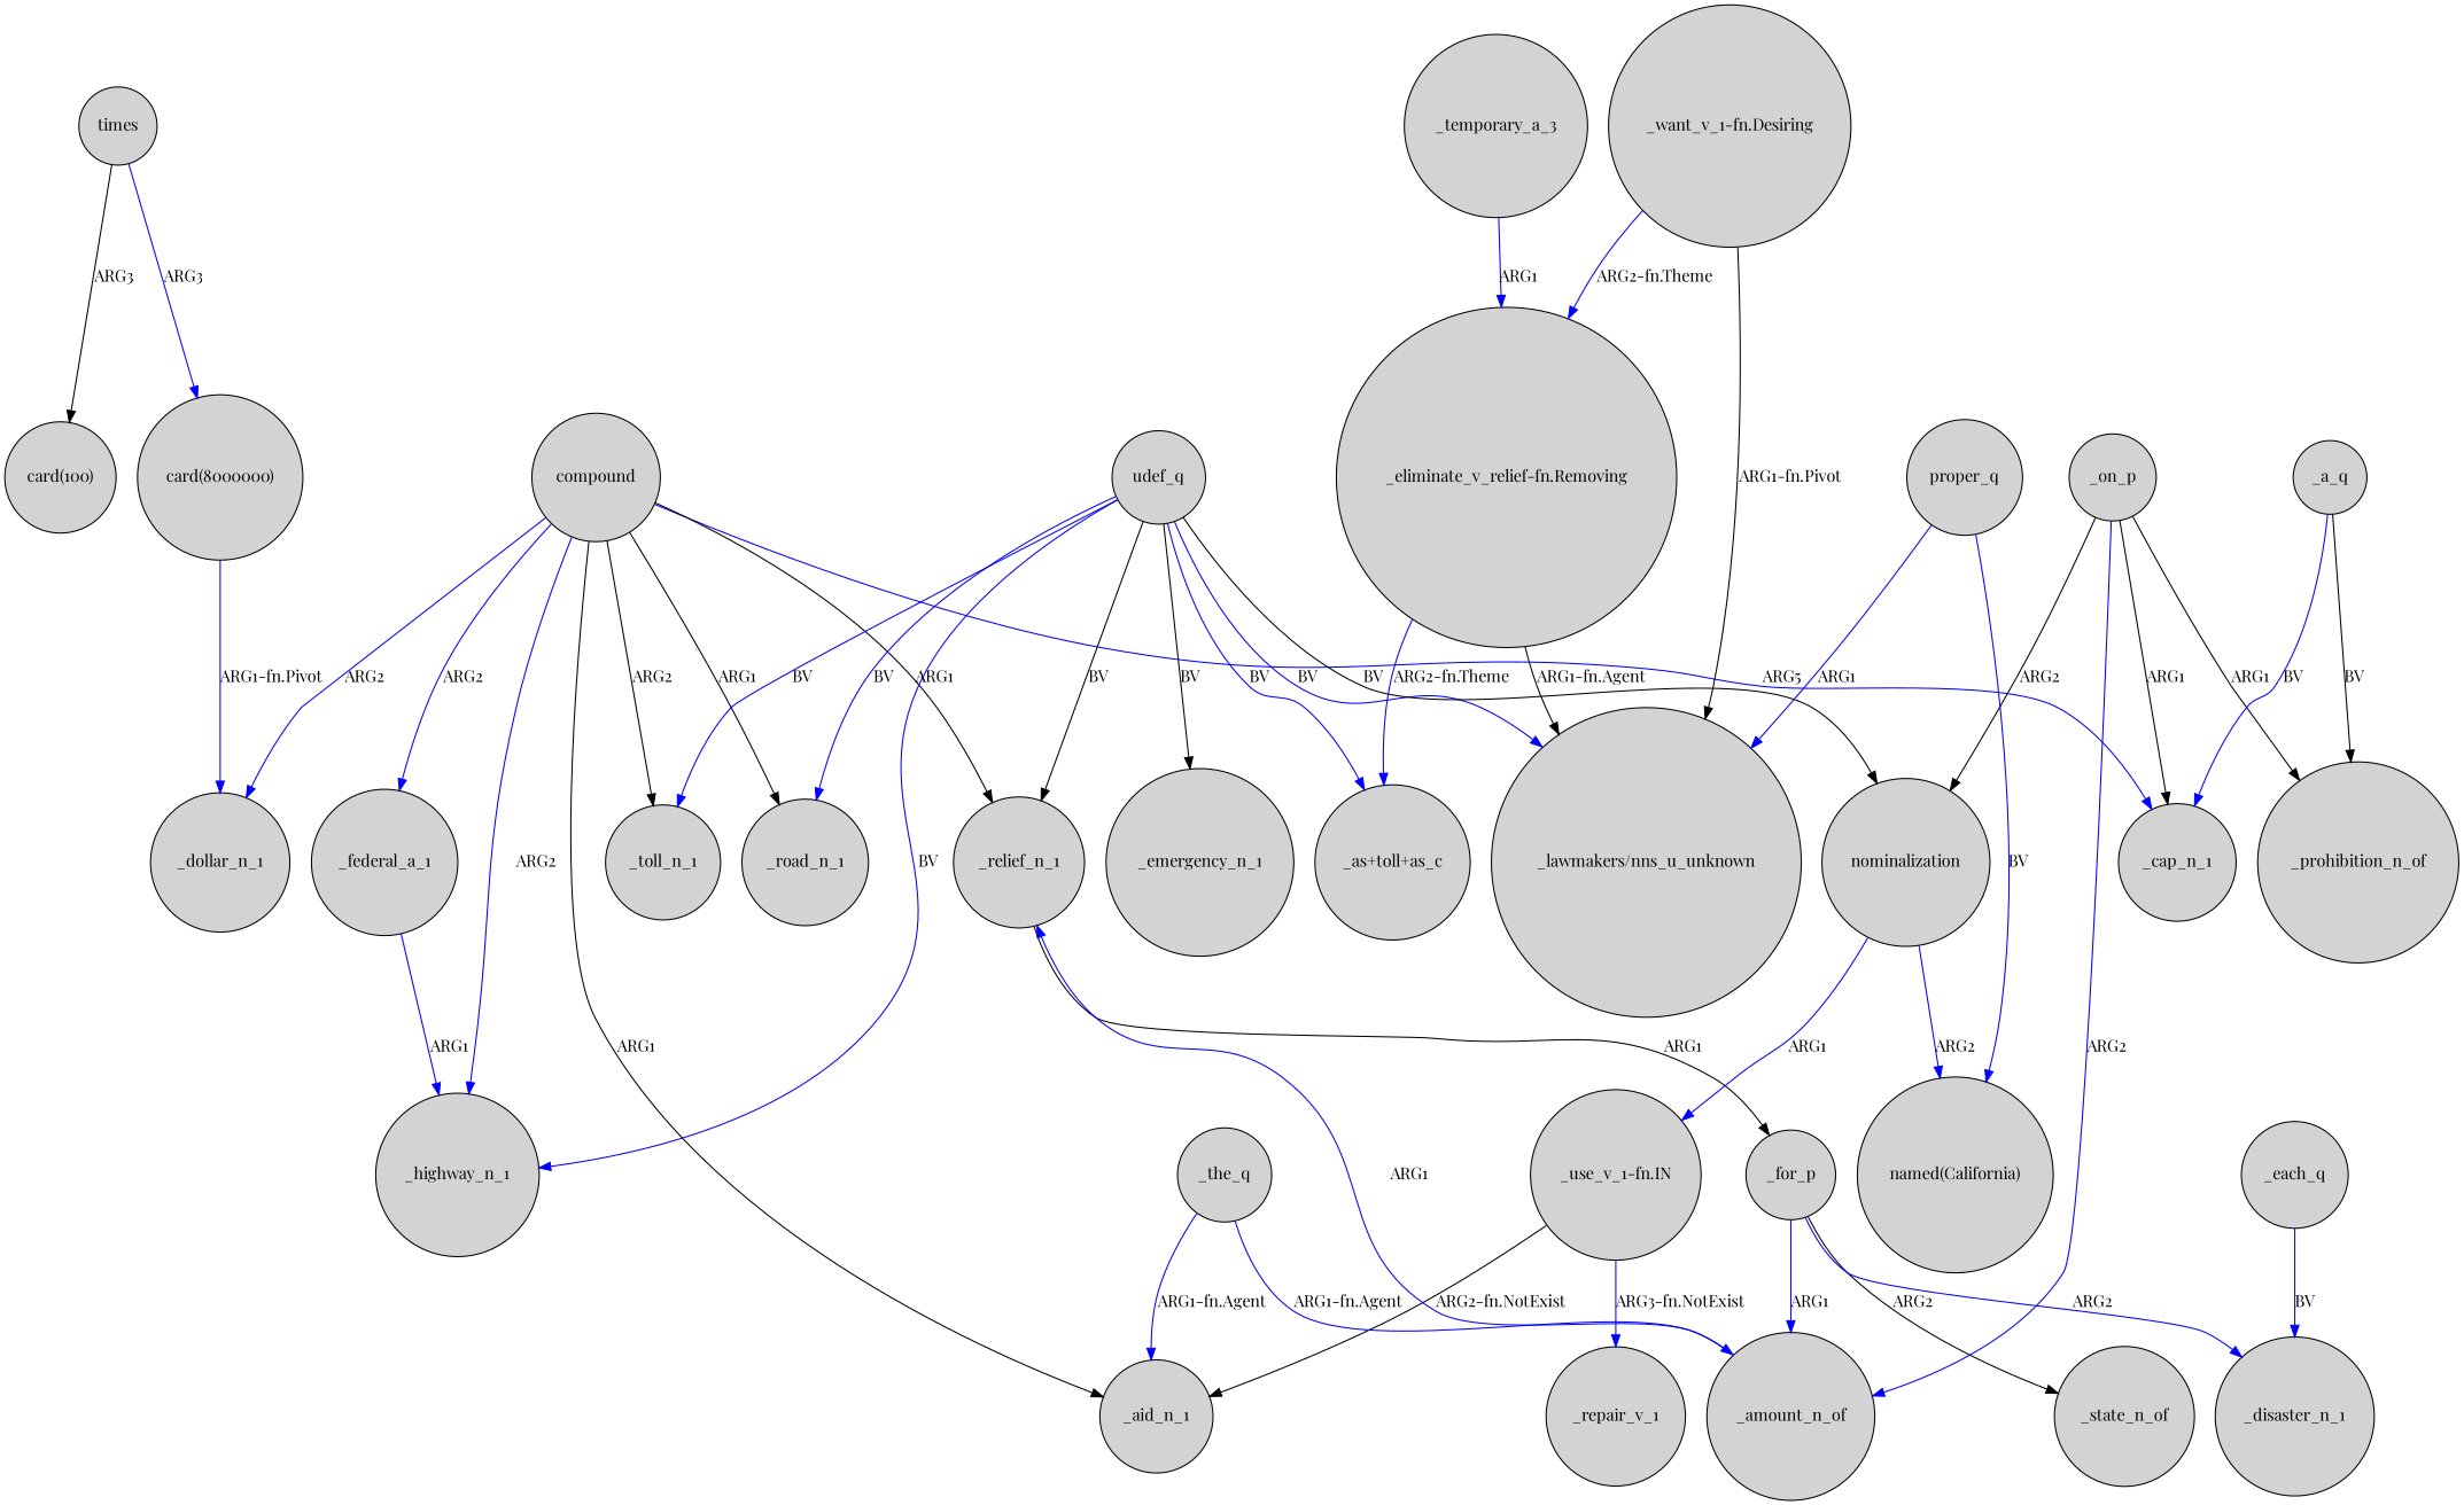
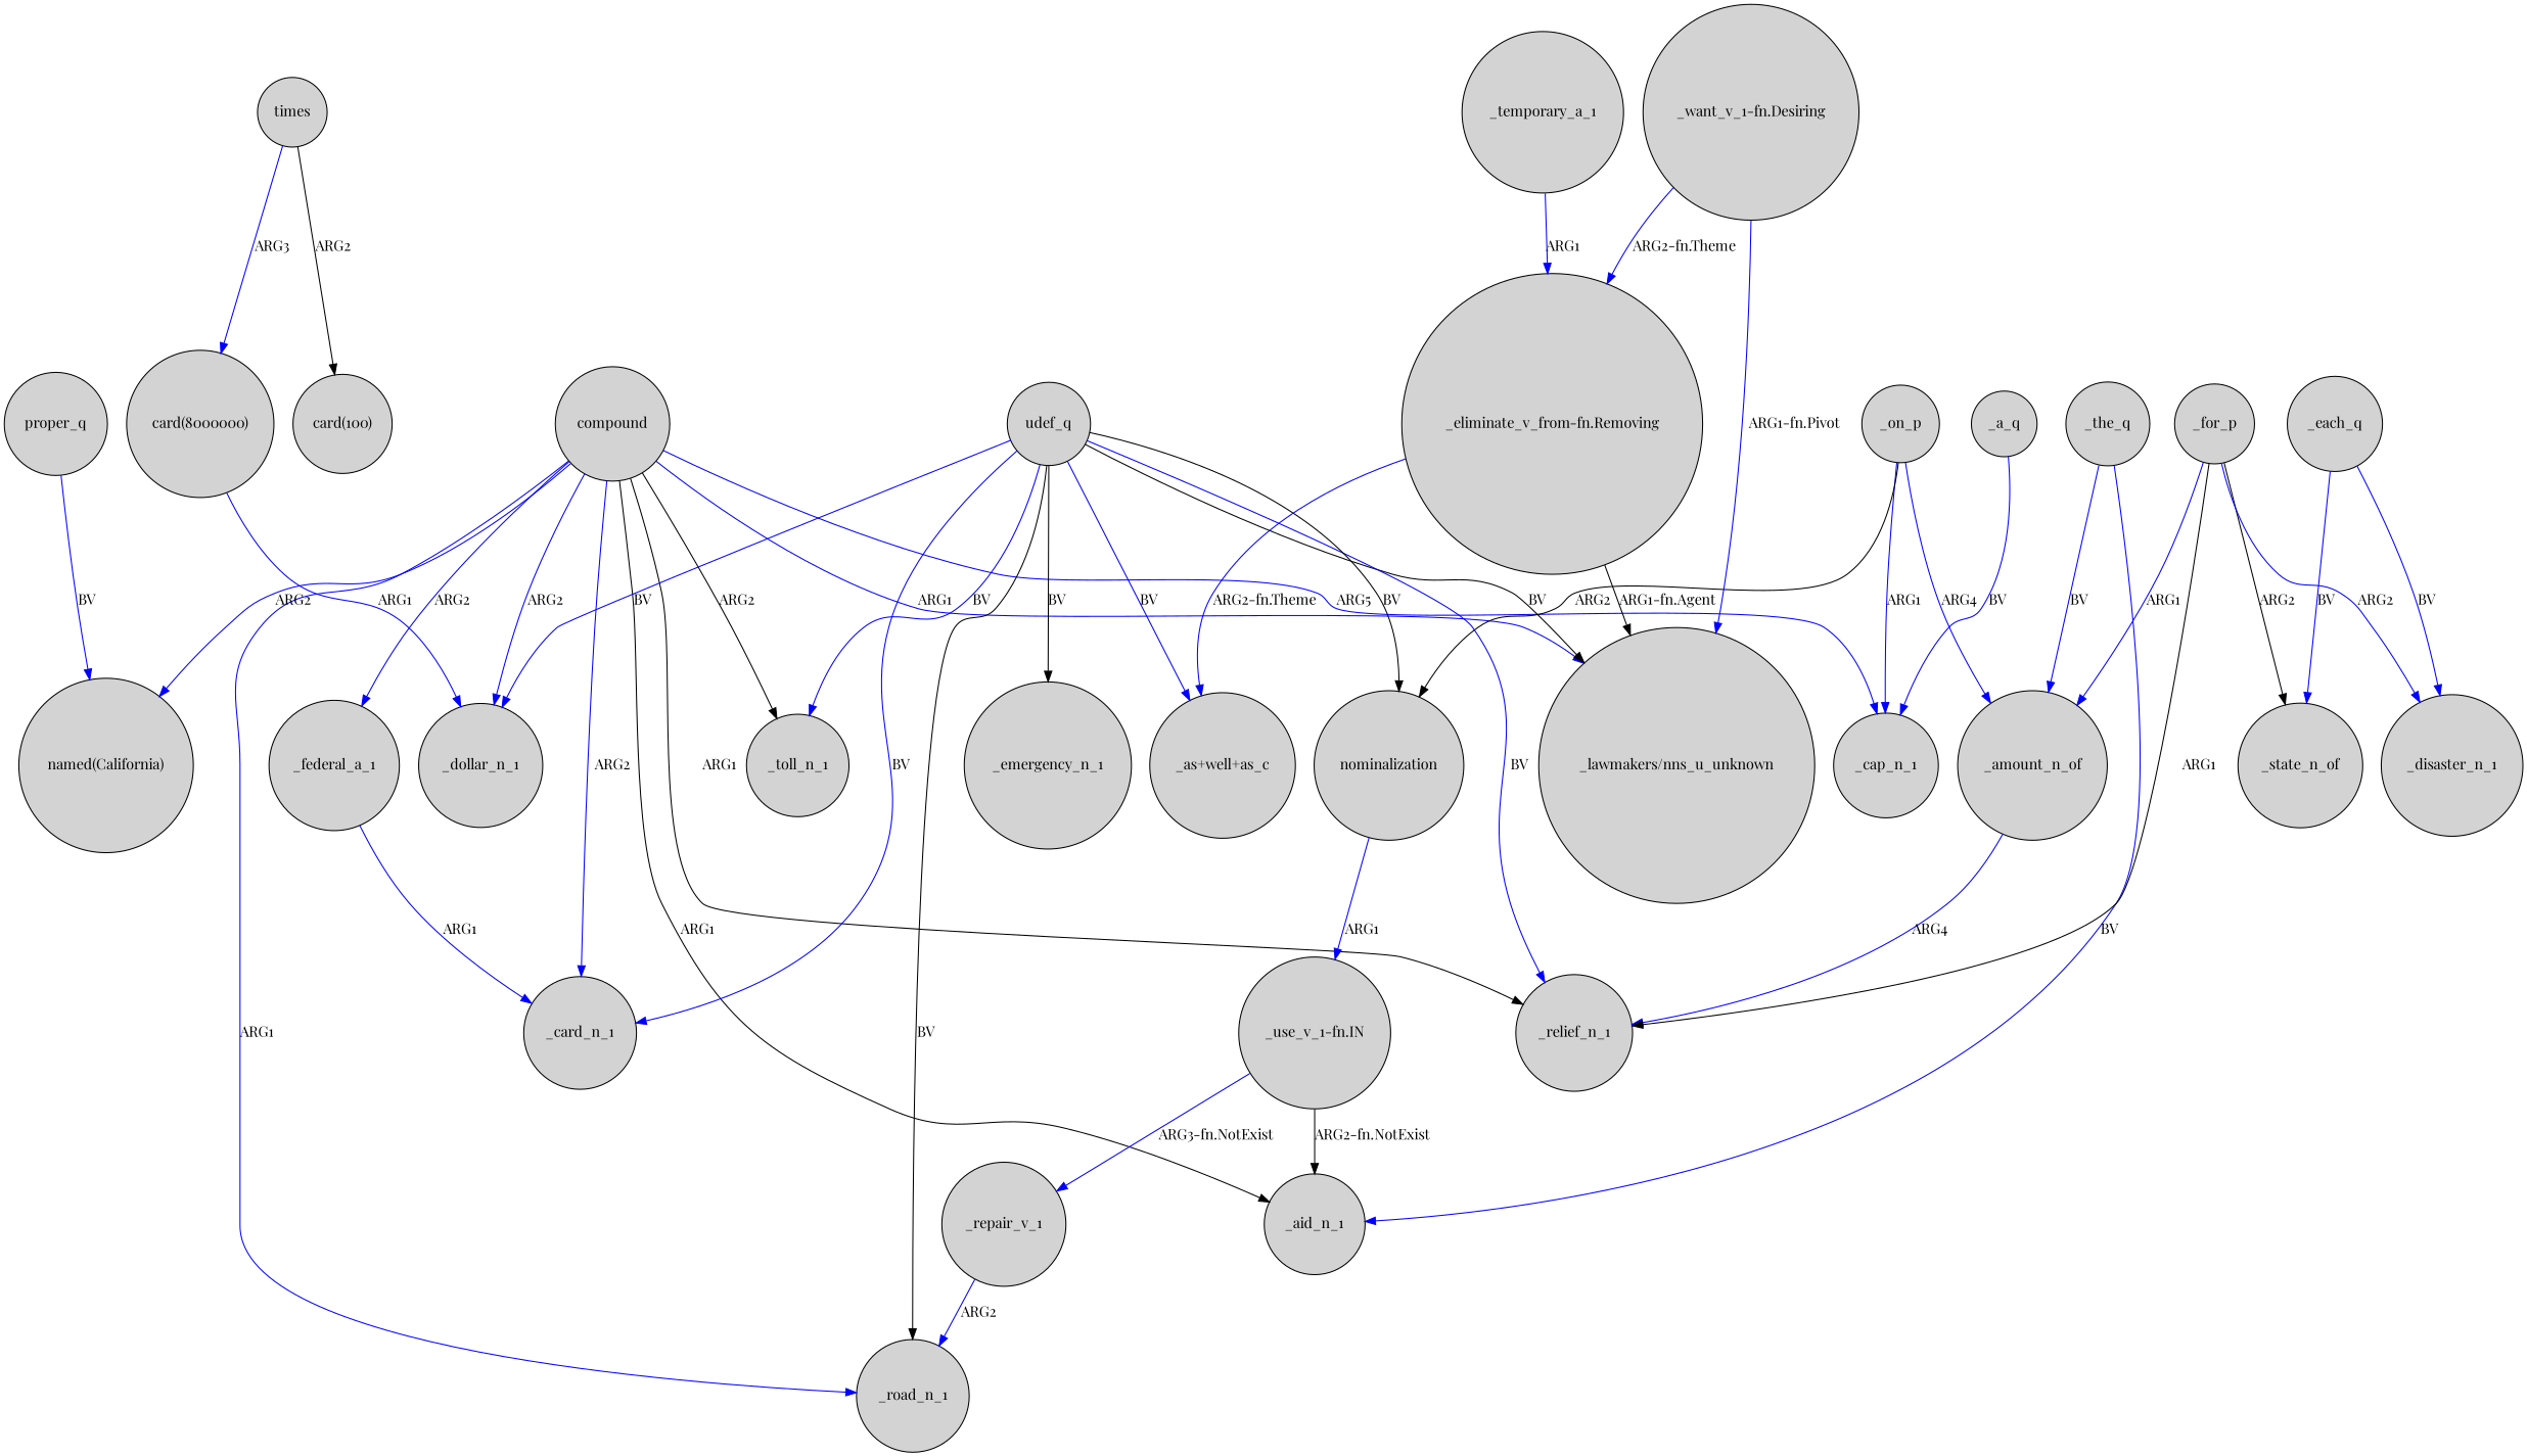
  digraph {
    fontname="Playfair Display"
    node [fontname="Playfair Display" shape=circle style=filled]
    edge [color=blue fontname="Playfair Display"]
    compound
    _dollar_n_1
-   _highway_n_1
+   _highway_n_1 [label=_card_n_1]
    _cap_n_1
    "_lawmakers/nns_u_unknown"
    _road_n_1
    _aid_n_1
    "named(California)"
    _toll_n_1
    _relief_n_1
    _federal_a_1
    n12 [label="card(8000000)"]
    udef_q
    _emergency_n_1
-   "_as+well+as_c" [label="_as+toll+as_c"]
+   "_as+well+as_c"
    nominalization
    "_use_v_1-fn.IN"
    _on_p
    _amount_n_of
-   _prohibition_n_of
    "_want_v_1-fn.Desiring"
-   "_eliminate_v_from-fn.Removing" [label="_eliminate_v_relief-fn.Removing"]
+   "_eliminate_v_from-fn.Removing"
    times
    "card(100)"
    _the_q
    _each_q
    _state_n_of
    _disaster_n_1
    _repair_v_1
    proper_q
    _for_p
    _a_q
-   _temporary_a_1 [label=_temporary_a_3]
+   _temporary_a_1
    compound -> _dollar_n_1 [label=ARG2]
    compound -> _highway_n_1 [label=ARG2]
    compound -> _cap_n_1 [label=ARG5]
-   proper_q -> "_lawmakers/nns_u_unknown" [label=ARG1]
-   compound -> _road_n_1 [color=black label=ARG1]
+   compound -> "_lawmakers/nns_u_unknown" [label=ARG1]
+   compound -> _road_n_1 [label=ARG1]
    compound -> _aid_n_1 [color=black label=ARG1]
-   nominalization -> "named(California)" [label=ARG2]
+   compound -> "named(California)" [label=ARG2]
    compound -> _toll_n_1 [color=black label=ARG2]
    compound -> _relief_n_1 [color=black label=ARG1]
    compound -> _federal_a_1 [label=ARG2]
    _federal_a_1 -> _highway_n_1 [label=ARG1]
-   n12 -> _dollar_n_1 [label="ARG1-fn.Pivot"]
+   n12 -> _dollar_n_1 [label=ARG1]
+   udef_q -> _dollar_n_1 [label=BV]
    udef_q -> _highway_n_1 [label=BV]
-   udef_q -> "_lawmakers/nns_u_unknown" [label=BV]
-   udef_q -> _road_n_1 [label=BV]
+   udef_q -> "_lawmakers/nns_u_unknown" [color=black label=BV]
+   udef_q -> _road_n_1 [color=black label=BV]
    udef_q -> _toll_n_1 [label=BV]
-   udef_q -> _relief_n_1 [color=black label=BV]
+   udef_q -> _relief_n_1 [label=BV]
    udef_q -> _emergency_n_1 [color=black label=BV]
    udef_q -> "_as+well+as_c" [label=BV]
    udef_q -> nominalization [color=black label=BV]
    nominalization -> "_use_v_1-fn.IN" [label=ARG1]
    "_use_v_1-fn.IN" -> _aid_n_1 [color=black label="ARG2-fn.NotExist"]
    "_use_v_1-fn.IN" -> _repair_v_1 [label="ARG3-fn.NotExist"]
-   _on_p -> _cap_n_1 [color=black label=ARG1]
+   _on_p -> _cap_n_1 [label=ARG1]
    _on_p -> nominalization [color=black label=ARG2]
-   _on_p -> _amount_n_of [label=ARG2]
-   _on_p -> _prohibition_n_of [color=black label=ARG1]
-   _amount_n_of -> _relief_n_1 [label=ARG1]
-   "_want_v_1-fn.Desiring" -> "_lawmakers/nns_u_unknown" [color=black label="ARG1-fn.Pivot"]
+   _on_p -> _amount_n_of [label=ARG4]
+   _amount_n_of -> _relief_n_1 [label=ARG4]
+   "_want_v_1-fn.Desiring" -> "_lawmakers/nns_u_unknown" [label="ARG1-fn.Pivot"]
    "_want_v_1-fn.Desiring" -> "_eliminate_v_from-fn.Removing" [label="ARG2-fn.Theme"]
    "_eliminate_v_from-fn.Removing" -> "_lawmakers/nns_u_unknown" [color=black label="ARG1-fn.Agent"]
    "_eliminate_v_from-fn.Removing" -> "_as+well+as_c" [label="ARG2-fn.Theme"]
    times -> n12 [label=ARG3]
-   times -> "card(100)" [color=black label=ARG3]
-   _the_q -> _aid_n_1 [label="ARG1-fn.Agent"]
-   _the_q -> _amount_n_of [label="ARG1-fn.Agent"]
+   times -> "card(100)" [color=black label=ARG2]
+   _the_q -> _aid_n_1 [label=BV]
+   _the_q -> _amount_n_of [label=BV]
+   _each_q -> _state_n_of [label=BV]
    _each_q -> _disaster_n_1 [label=BV]
+   _repair_v_1 -> _road_n_1 [label=ARG2]
    proper_q -> "named(California)" [label=BV]
-   _relief_n_1 -> _for_p [color=black label=ARG1]
+   _for_p -> _relief_n_1 [color=black label=ARG1]
    _for_p -> _amount_n_of [label=ARG1]
    _for_p -> _state_n_of [color=black label=ARG2]
    _for_p -> _disaster_n_1 [label=ARG2]
    _a_q -> _cap_n_1 [label=BV]
-   _a_q -> _prohibition_n_of [color=black label=BV]
    _temporary_a_1 -> "_eliminate_v_from-fn.Removing" [label=ARG1]
  }
